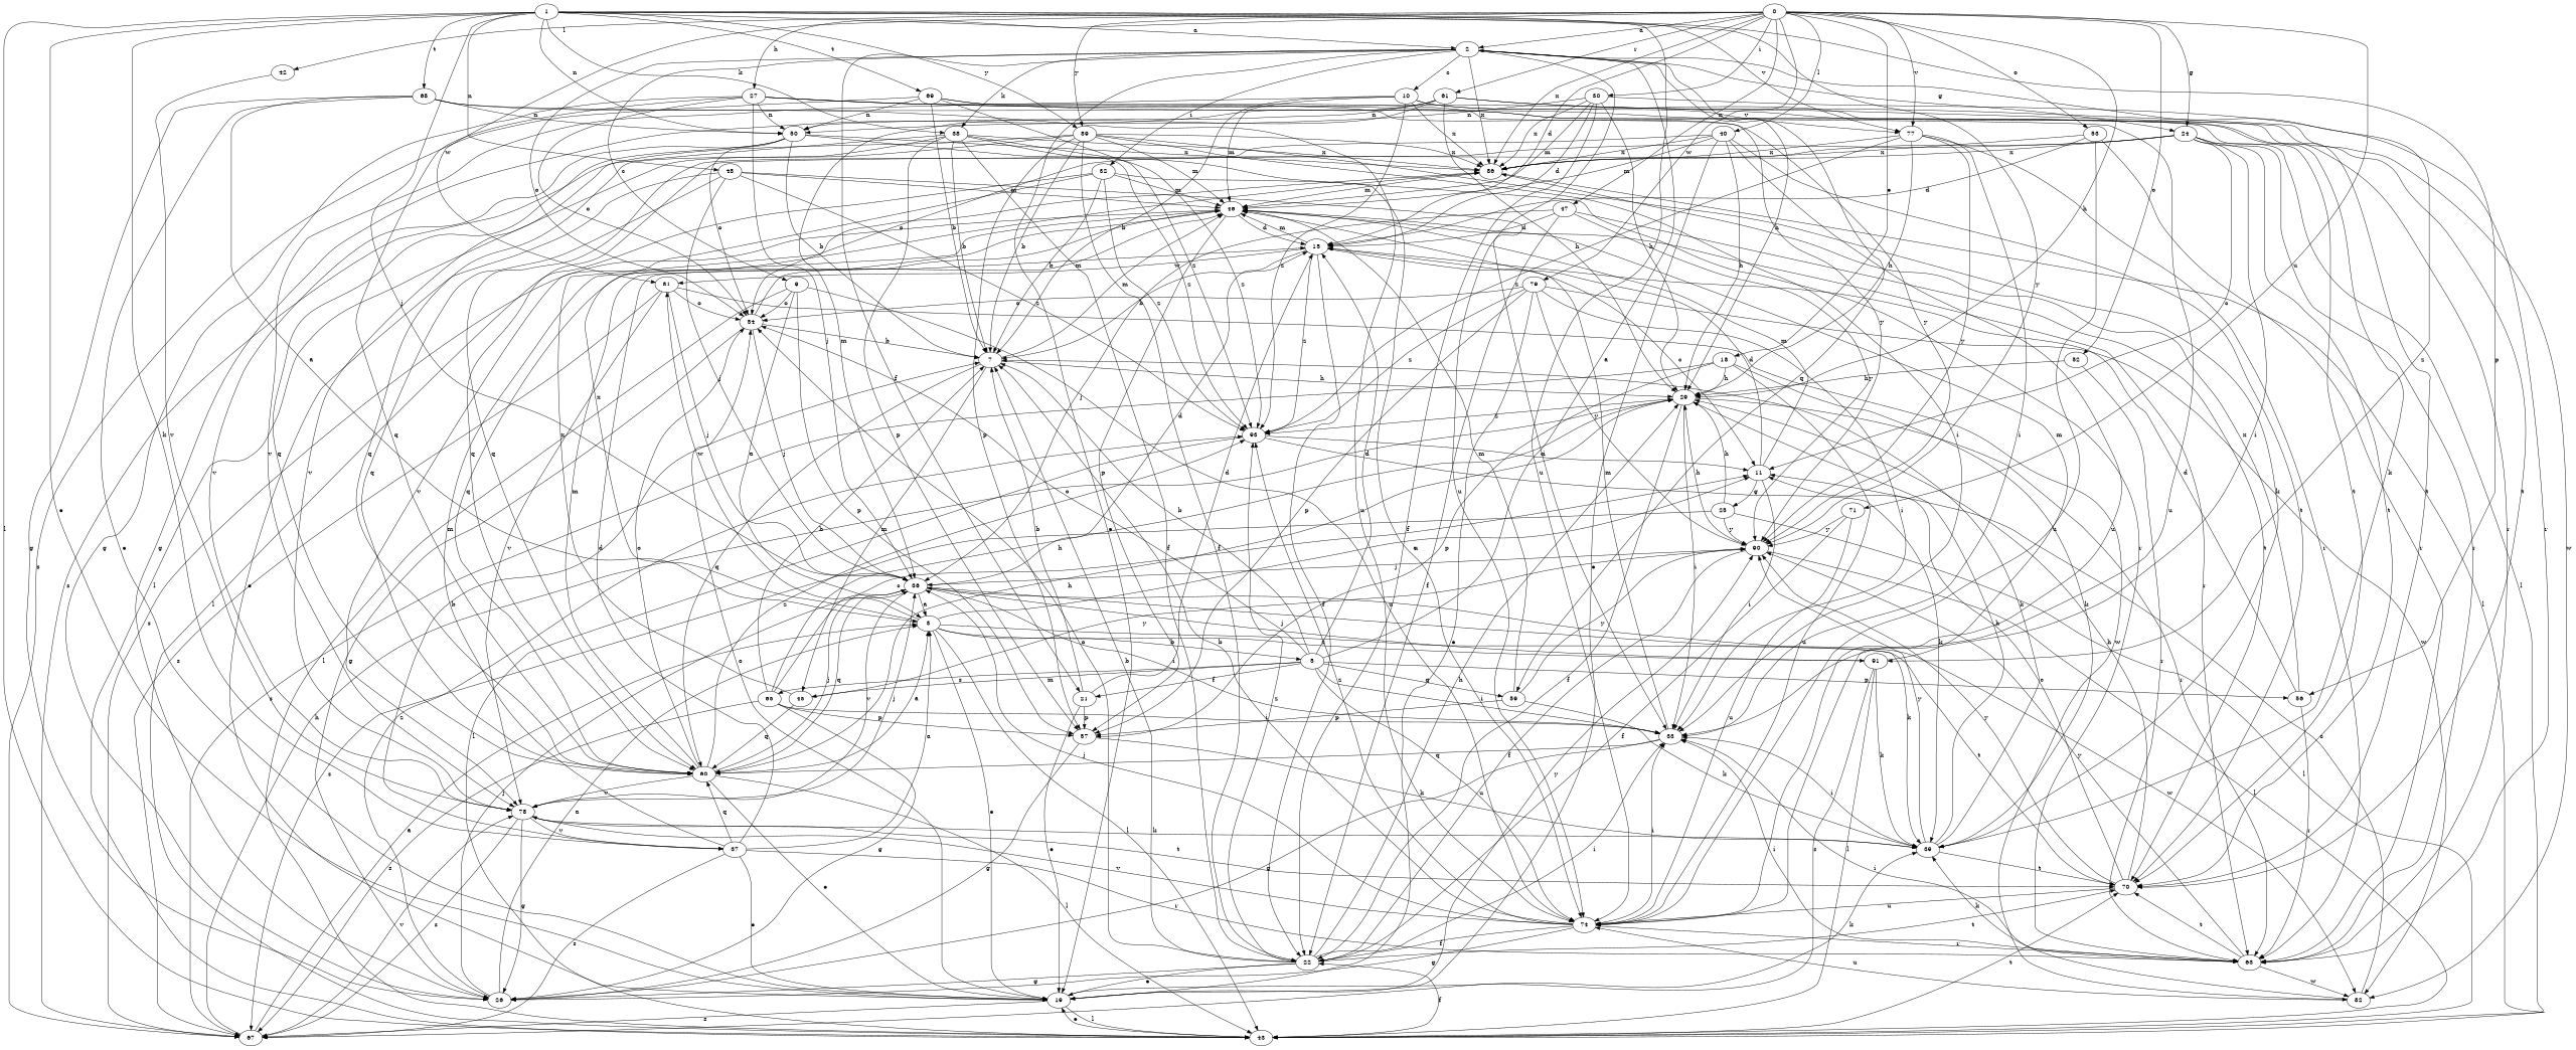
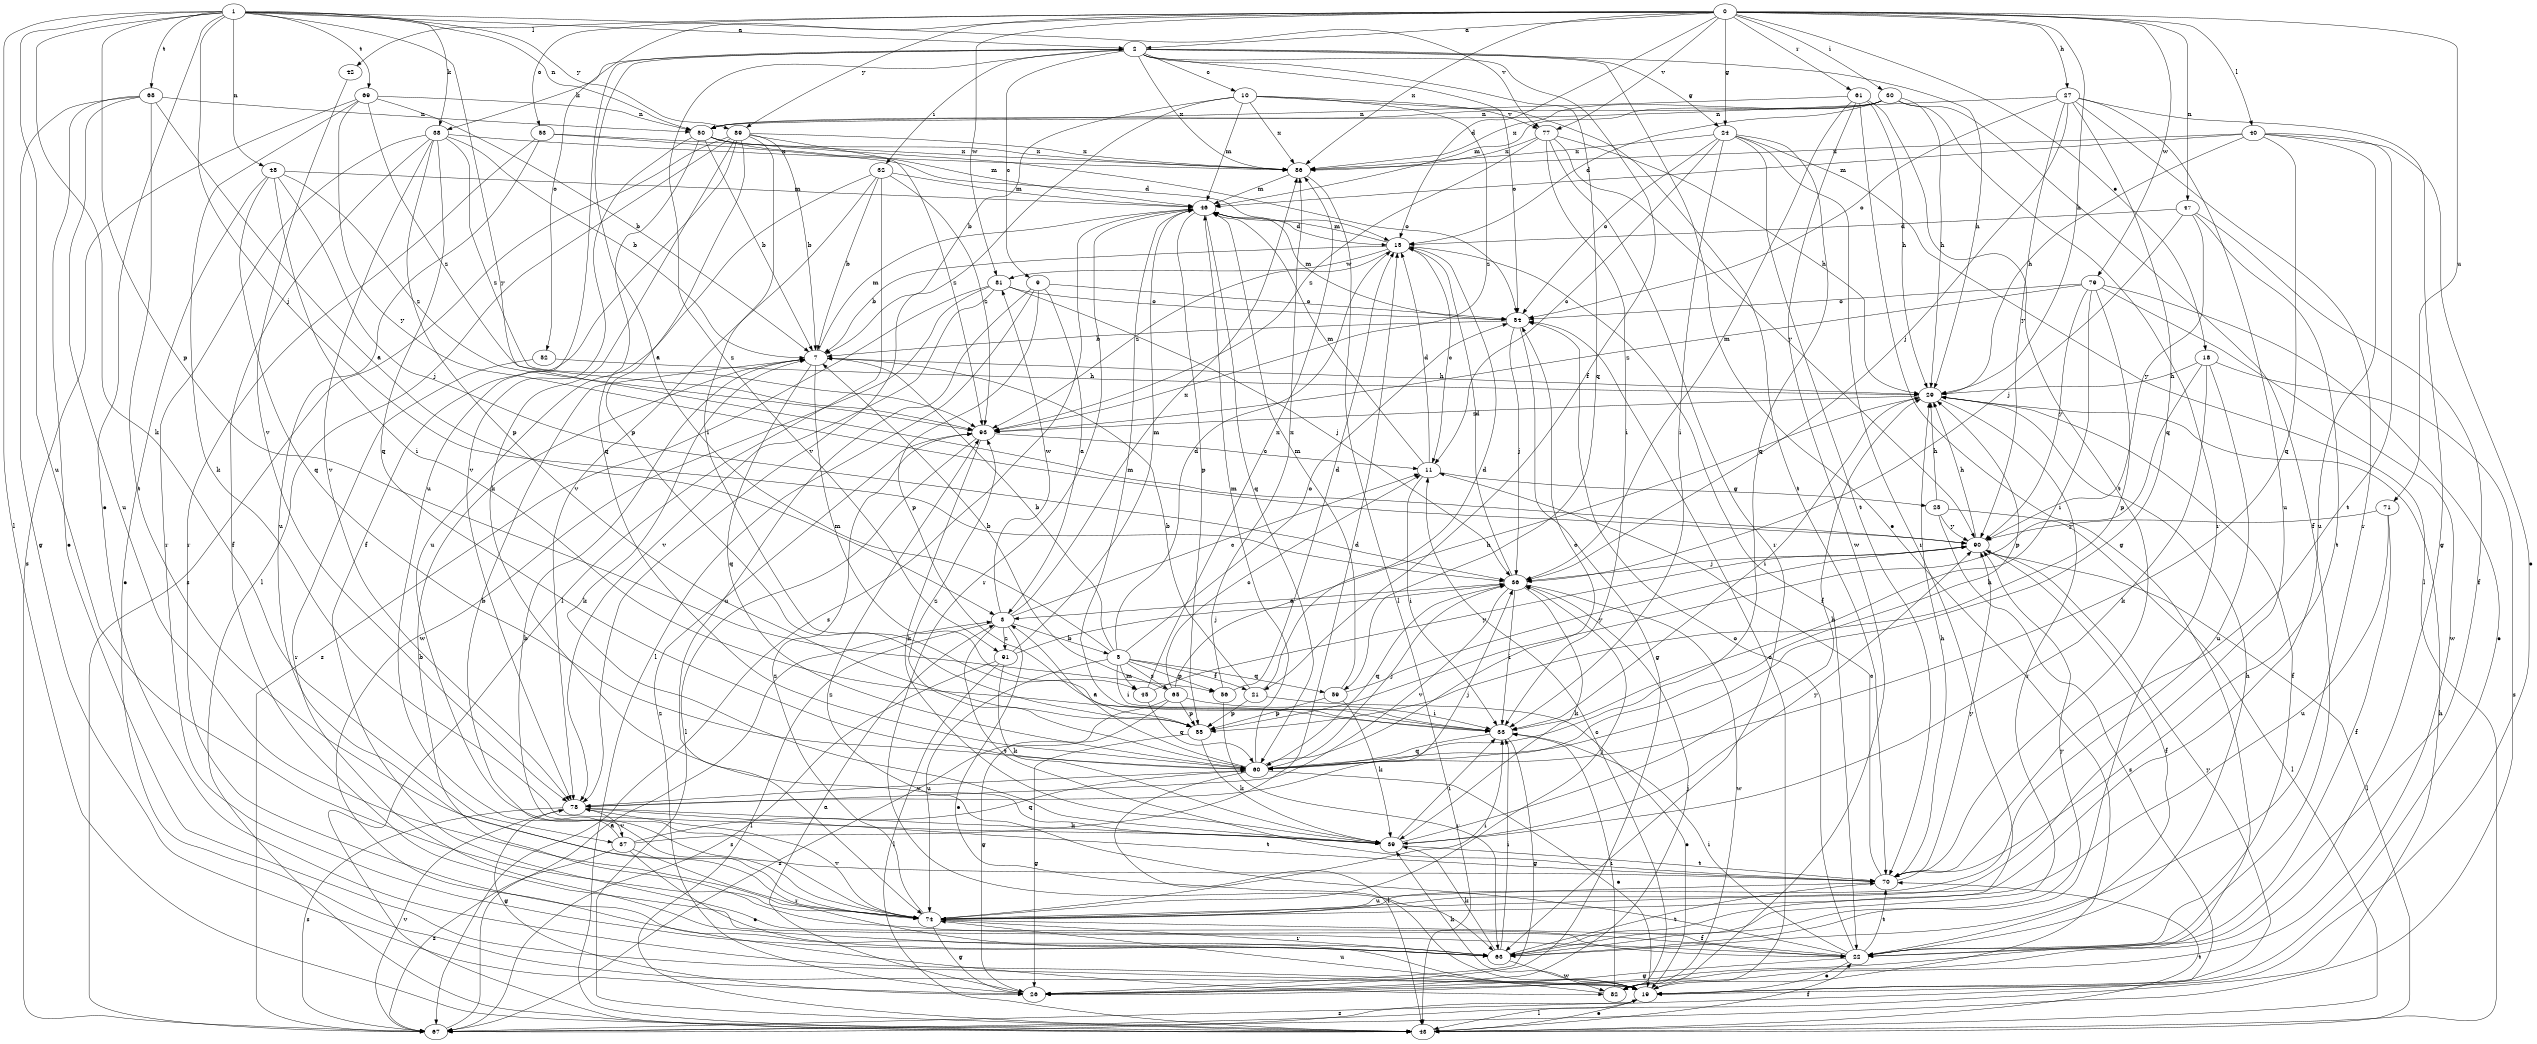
  strict digraph {
    0
    2
    15
    18
    24
    27
    29
    30
    40
    42
    47
    52
    53
    61
    71
    77
    79
    81
    86
    89
    19
    38
    74
    9
    10
    21
    32
    54
    59
    91
    11
    7
    46
    93
    22
    39
-   57
+   57 [label=55]
    67
    43
    70
    33
    60
    63
    36
    50
    90
    26
    78
    82
    1
    37
    48
    56
    68
    69
    3
    5
    45
    65
    25
    0 -> 2 [label=a]
    0 -> 15 [label=d]
    0 -> 18 [label=e]
    0 -> 24 [label=g]
    0 -> 27 [label=h]
    0 -> 29 [label=h]
    0 -> 30 [label=i]
    0 -> 40 [label=l]
    0 -> 42 [label=l]
    0 -> 47 [label=n]
    0 -> 52 [label=o]
    0 -> 53 [label=o]
    0 -> 61 [label=r]
    0 -> 71 [label=u]
    0 -> 77 [label=v]
    0 -> 79 [label=w]
    0 -> 81 [label=w]
    0 -> 86 [label=x]
    0 -> 89 [label=y]
    2 -> 24 [label=g]
    2 -> 29 [label=h]
    2 -> 86 [label=x]
    2 -> 19 [label=e]
    2 -> 38 [label=k]
    2 -> 74 [label=u]
    2 -> 9 [label=c]
    2 -> 10 [label=c]
    2 -> 21 [label=f]
    2 -> 32 [label=i]
    2 -> 54 [label=o]
    2 -> 59 [label=q]
    2 -> 91 [label=z]
    15 -> 81 [label=w]
    15 -> 11 [label=c]
    15 -> 7 [label=b]
    15 -> 46 [label=m]
    15 -> 93 [label=z]
    15 -> 22 [label=f]
    18 -> 29 [label=h]
    18 -> 74 [label=u]
    18 -> 39 [label=k]
    18 -> 57 [label=p]
    18 -> 67 [label=s]
    24 -> 86 [label=x]
    24 -> 54 [label=o]
    24 -> 11 [label=c]
    24 -> 43 [label=l]
    24 -> 70 [label=t]
    24 -> 33 [label=i]
    24 -> 60 [label=q]
    24 -> 63 [label=r]
    27 -> 74 [label=u]
    27 -> 54 [label=o]
    27 -> 60 [label=q]
    27 -> 63 [label=r]
    27 -> 36 [label=j]
    27 -> 50 [label=n]
    27 -> 90 [label=y]
    27 -> 26 [label=g]
    29 -> 93 [label=z]
    29 -> 22 [label=f]
    29 -> 33 [label=i]
    29 -> 63 [label=r]
    30 -> 15 [label=d]
    30 -> 29 [label=h]
    30 -> 86 [label=x]
    30 -> 46 [label=m]
    30 -> 22 [label=f]
    30 -> 63 [label=r]
    30 -> 50 [label=n]
    40 -> 29 [label=h]
    40 -> 86 [label=x]
    40 -> 19 [label=e]
    40 -> 74 [label=u]
    40 -> 46 [label=m]
    40 -> 70 [label=t]
    40 -> 60 [label=q]
    42 -> 78 [label=v]
    47 -> 15 [label=d]
    47 -> 22 [label=f]
    47 -> 70 [label=t]
    47 -> 36 [label=j]
    47 -> 90 [label=y]
    52 -> 29 [label=h]
    52 -> 63 [label=r]
    53 -> 15 [label=d]
    53 -> 86 [label=x]
    53 -> 74 [label=u]
    53 -> 63 [label=r]
    61 -> 29 [label=h]
    61 -> 70 [label=t]
    61 -> 36 [label=m]
    61 -> 50 [label=n]
    61 -> 26 [label=g]
    61 -> 82 [label=w]
    71 -> 74 [label=u]
    71 -> 22 [label=f]
    71 -> 90 [label=y]
    77 -> 29 [label=h]
    77 -> 86 [label=x]
    77 -> 93 [label=z]
    77 -> 33 [label=i]
    77 -> 63 [label=r]
    77 -> 90 [label=y]
    79 -> 19 [label=e]
    79 -> 54 [label=o]
    79 -> 93 [label=z]
    79 -> 57 [label=p]
    79 -> 33 [label=i]
    79 -> 90 [label=y]
    79 -> 82 [label=w]
    81 -> 54 [label=o]
    81 -> 67 [label=s]
    81 -> 36 [label=j]
    81 -> 78 [label=v]
    81 -> 82 [label=w]
    86 -> 46 [label=m]
    86 -> 43 [label=l]
    89 -> 86 [label=x]
    89 -> 7 [label=b]
    89 -> 46 [label=m]
    89 -> 22 [label=f]
    89 -> 39 [label=k]
    89 -> 57 [label=p]
    89 -> 67 [label=s]
    89 -> 43 [label=l]
    89 -> 33 [label=i]
    19 -> 54 [label=o]
    19 -> 39 [label=k]
    19 -> 67 [label=s]
    19 -> 43 [label=l]
    19 -> 90 [label=y]
    38 -> 86 [label=x]
    38 -> 7 [label=b]
    38 -> 93 [label=z]
    38 -> 22 [label=f]
    38 -> 57 [label=p]
    38 -> 60 [label=q]
    38 -> 63 [label=r]
    38 -> 78 [label=v]
    74 -> 7 [label=b]
    74 -> 93 [label=z]
    74 -> 22 [label=f]
    74 -> 33 [label=i]
    74 -> 63 [label=r]
    74 -> 36 [label=j]
    74 -> 26 [label=g]
    74 -> 78 [label=v]
    9 -> 74 [label=u]
    9 -> 54 [label=o]
    9 -> 57 [label=p]
    9 -> 43 [label=l]
    9 -> 3 [label=a]
    10 -> 77 [label=v]
    10 -> 86 [label=x]
    10 -> 7 [label=b]
    10 -> 46 [label=m]
    10 -> 93 [label=z]
    10 -> 70 [label=t]
    10 -> 78 [label=v]
    21 -> 15 [label=d]
    21 -> 19 [label=e]
    21 -> 7 [label=b]
    21 -> 57 [label=p]
    32 -> 74 [label=u]
    32 -> 7 [label=b]
    32 -> 46 [label=m]
    32 -> 93 [label=z]
    32 -> 43 [label=l]
    32 -> 78 [label=v]
    54 -> 7 [label=b]
    54 -> 46 [label=m]
    54 -> 36 [label=j]
    54 -> 26 [label=g]
    59 -> 46 [label=m]
    59 -> 39 [label=k]
    59 -> 57 [label=p]
    59 -> 90 [label=y]
    91 -> 46 [label=m]
    91 -> 39 [label=k]
    91 -> 67 [label=s]
    91 -> 43 [label=l]
    91 -> 36 [label=j]
    11 -> 15 [label=d]
    11 -> 46 [label=m]
    11 -> 33 [label=i]
    11 -> 25 [label=g]
    7 -> 29 [label=h]
    7 -> 46 [label=m]
    7 -> 60 [label=q]
    7 -> 45 [label=m]
    46 -> 15 [label=d]
    46 -> 57 [label=p]
    46 -> 67 [label=s]
    46 -> 60 [label=q]
    46 -> 63 [label=r]
    93 -> 11 [label=c]
    93 -> 39 [label=k]
    93 -> 43 [label=l]
    22 -> 29 [label=h]
    22 -> 19 [label=e]
    22 -> 54 [label=o]
    22 -> 7 [label=b]
    22 -> 93 [label=z]
    22 -> 70 [label=t]
    22 -> 33 [label=i]
    22 -> 26 [label=g]
    39 -> 29 [label=h]
    39 -> 7 [label=k]
    39 -> 70 [label=t]
    39 -> 33 [label=i]
    39 -> 90 [label=y]
    57 -> 39 [label=k]
    57 -> 26 [label=g]
    67 -> 29 [label=h]
    67 -> 78 [label=v]
    67 -> 3 [label=a]
    43 -> 19 [label=e]
    43 -> 22 [label=f]
    43 -> 70 [label=t]
    70 -> 29 [label=h]
    70 -> 74 [label=u]
    70 -> 11 [label=c]
    70 -> 90 [label=y]
    33 -> 46 [label=m]
    33 -> 60 [label=q]
    33 -> 26 [label=g]
    60 -> 29 [label=h]
    60 -> 19 [label=e]
    60 -> 54 [label=o]
    60 -> 46 [label=m]
    60 -> 93 [label=z]
    60 -> 43 [label=l]
    60 -> 36 [label=j]
    60 -> 78 [label=v]
    60 -> 3 [label=a]
    63 -> 39 [label=k]
    63 -> 70 [label=t]
    63 -> 33 [label=i]
    63 -> 90 [label=y]
    63 -> 82 [label=w]
    36 -> 15 [label=d]
    36 -> 39 [label=k]
    36 -> 33 [label=i]
    36 -> 60 [label=q]
    36 -> 78 [label=v]
    36 -> 82 [label=w]
    36 -> 3 [label=a]
    50 -> 86 [label=x]
    50 -> 54 [label=o]
    50 -> 7 [label=b]
    50 -> 93 [label=z]
    50 -> 60 [label=q]
    50 -> 78 [label=v]
    90 -> 29 [label=h]
    90 -> 22 [label=f]
    90 -> 43 [label=l]
    90 -> 36 [label=j]
    26 -> 93 [label=z]
    26 -> 36 [label=j]
    26 -> 3 [label=a]
    78 -> 39 [label=k]
    78 -> 67 [label=s]
    78 -> 70 [label=t]
    78 -> 36 [label=j]
    78 -> 26 [label=g]
    78 -> 37 [label=v]
    82 -> 74 [label=u]
    82 -> 11 [label=c]
    82 -> 33 [label=i]
    1 -> 2 [label=a]
    1 -> 77 [label=v]
    1 -> 89 [label=y]
    1 -> 19 [label=e]
    1 -> 38 [label=k]
    1 -> 74 [label=u]
    1 -> 43 [label=l]
    1 -> 36 [label=j]
    1 -> 50 [label=n]
    1 -> 90 [label=y]
    1 -> 37 [label=k]
    1 -> 48 [label=n]
    1 -> 56 [label=p]
    1 -> 68 [label=t]
    1 -> 69 [label=t]
    37 -> 15 [label=d]
    37 -> 19 [label=e]
    37 -> 7 [label=b]
-   37 -> 46 [label=m]
    37 -> 67 [label=s]
    37 -> 60 [label=q]
    37 -> 63 [label=r]
-   37 -> 3 [label=a]
    48 -> 19 [label=e]
    48 -> 46 [label=m]
    48 -> 93 [label=z]
    48 -> 33 [label=i]
    48 -> 60 [label=q]
    48 -> 36 [label=j]
    56 -> 15 [label=d]
    56 -> 86 [label=x]
    56 -> 63 [label=r]
    68 -> 19 [label=e]
    68 -> 74 [label=u]
    68 -> 70 [label=t]
    68 -> 50 [label=n]
    68 -> 26 [label=g]
    68 -> 3 [label=a]
    69 -> 7 [label=b]
    69 -> 93 [label=z]
    69 -> 39 [label=k]
    69 -> 67 [label=s]
    69 -> 50 [label=n]
    69 -> 90 [label=y]
    3 -> 81 [label=w]
    3 -> 86 [label=x]
    3 -> 19 [label=e]
    3 -> 91 [label=z]
    3 -> 11 [label=c]
    3 -> 43 [label=l]
    3 -> 70 [label=t]
    3 -> 5 [label=b]
    5 -> 2 [label=a]
    5 -> 15 [label=d]
    5 -> 74 [label=u]
    5 -> 21 [label=f]
    5 -> 54 [label=o]
    5 -> 59 [label=q]
    5 -> 7 [label=b]
    5 -> 33 [label=i]
    5 -> 56 [label=p]
    5 -> 45 [label=m]
    5 -> 65 [label=s]
    45 -> 86 [label=x]
    45 -> 60 [label=q]
    45 -> 90 [label=y]
    65 -> 29 [label=h]
    65 -> 11 [label=c]
    65 -> 7 [label=b]
    65 -> 57 [label=p]
    65 -> 67 [label=s]
    65 -> 33 [label=i]
    65 -> 26 [label=g]
    25 -> 29 [label=h]
    25 -> 67 [label=s]
    25 -> 43 [label=l]
    25 -> 90 [label=y]
  }
